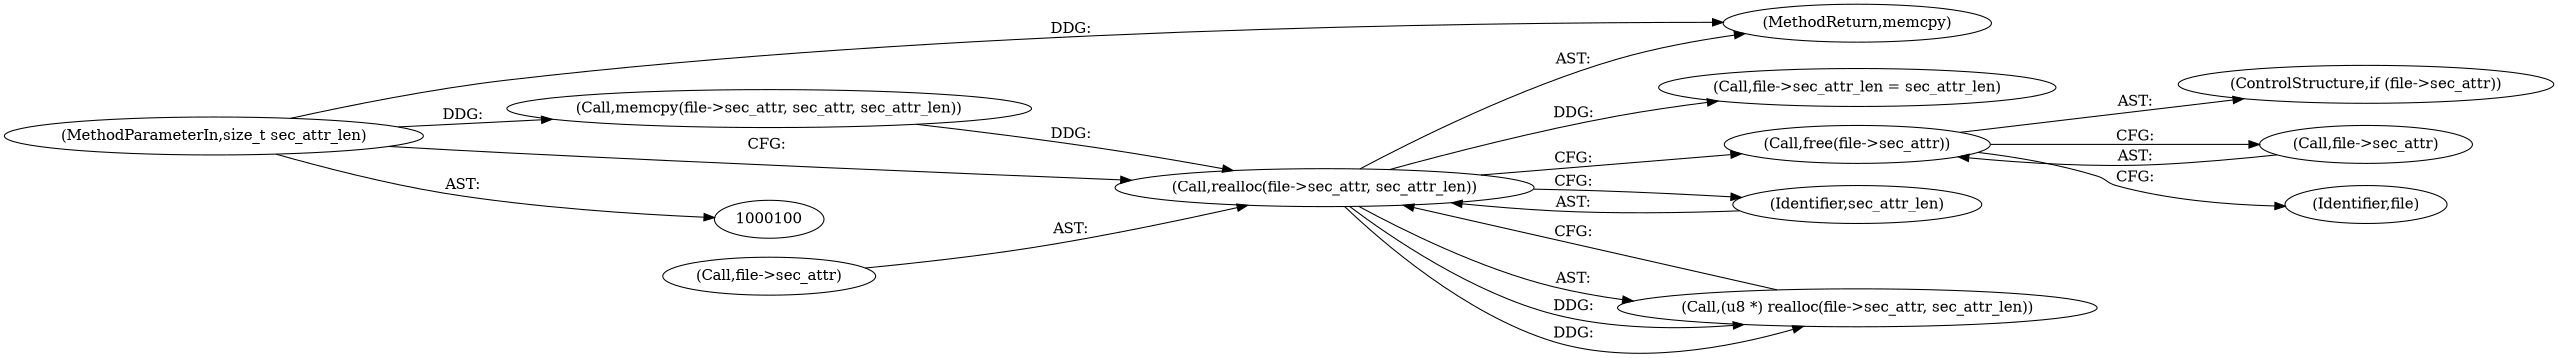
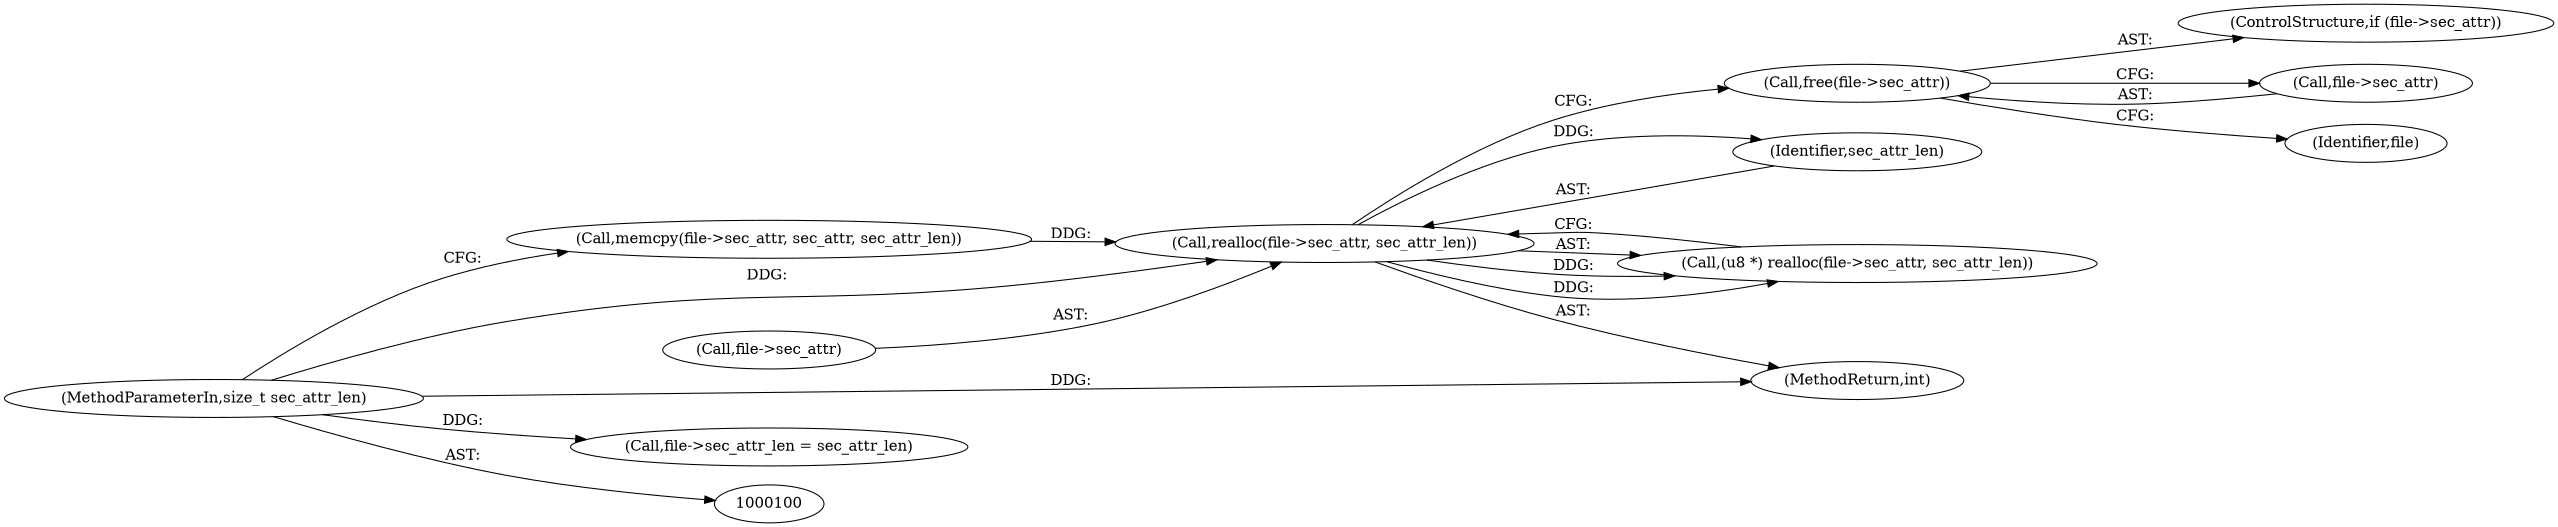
  digraph {
    rankdir=LR
    n1 [label="(Call,free(file->sec_attr))"]
    n2 [label="(ControlStructure,if (file->sec_attr))"]
    n3 [label="(Call,file->sec_attr)"]
    n4 [label="(Identifier,file)"]
    n5 [label="(Call,realloc(file->sec_attr, sec_attr_len))"]
    n6 [label="(Identifier,sec_attr_len)"]
-   n7 [label="(MethodReturn,memcpy)"]
+   n7 [label="(MethodReturn,int)"]
    n8 [label="(Call,(u8 *) realloc(file->sec_attr, sec_attr_len))"]
    n9 [label="(Call,memcpy(file->sec_attr, sec_attr, sec_attr_len))"]
    n10 [label="(MethodParameterIn,size_t sec_attr_len)"]
    n11 [label="(Call,file->sec_attr_len = sec_attr_len)"]
    1000100
    n13 [label="(Call,file->sec_attr)"]
    n1 -> n2 [label="AST: "]
    n1 -> n3 [label="CFG: "]
    n1 -> n4 [label="CFG: "]
    n3 -> n1 [label="AST: "]
    n5 -> n1 [label="CFG: "]
-   n5 -> n6 [label="CFG: "]
+   n5 -> n6 [label="DDG: "]
    n5 -> n7 [label="AST: "]
    n5 -> n8 [label="AST: "]
    n5 -> n8 [label="DDG: "]
    n5 -> n8 [label="DDG: "]
    n6 -> n5 [label="AST: "]
    n8 -> n5 [label="CFG: "]
    n9 -> n5 [label="DDG: "]
-   n10 -> n5 [label="CFG: "]
+   n10 -> n5 [label="DDG: "]
    n10 -> n7 [label="DDG: "]
-   n10 -> n9 [label="DDG: "]
-   n5 -> n11 [label="DDG: "]
+   n10 -> n9 [label="CFG: "]
+   n10 -> n11 [label="DDG: "]
    n10 -> 1000100 [label="AST: "]
    n13 -> n5 [label="AST: "]
  }
